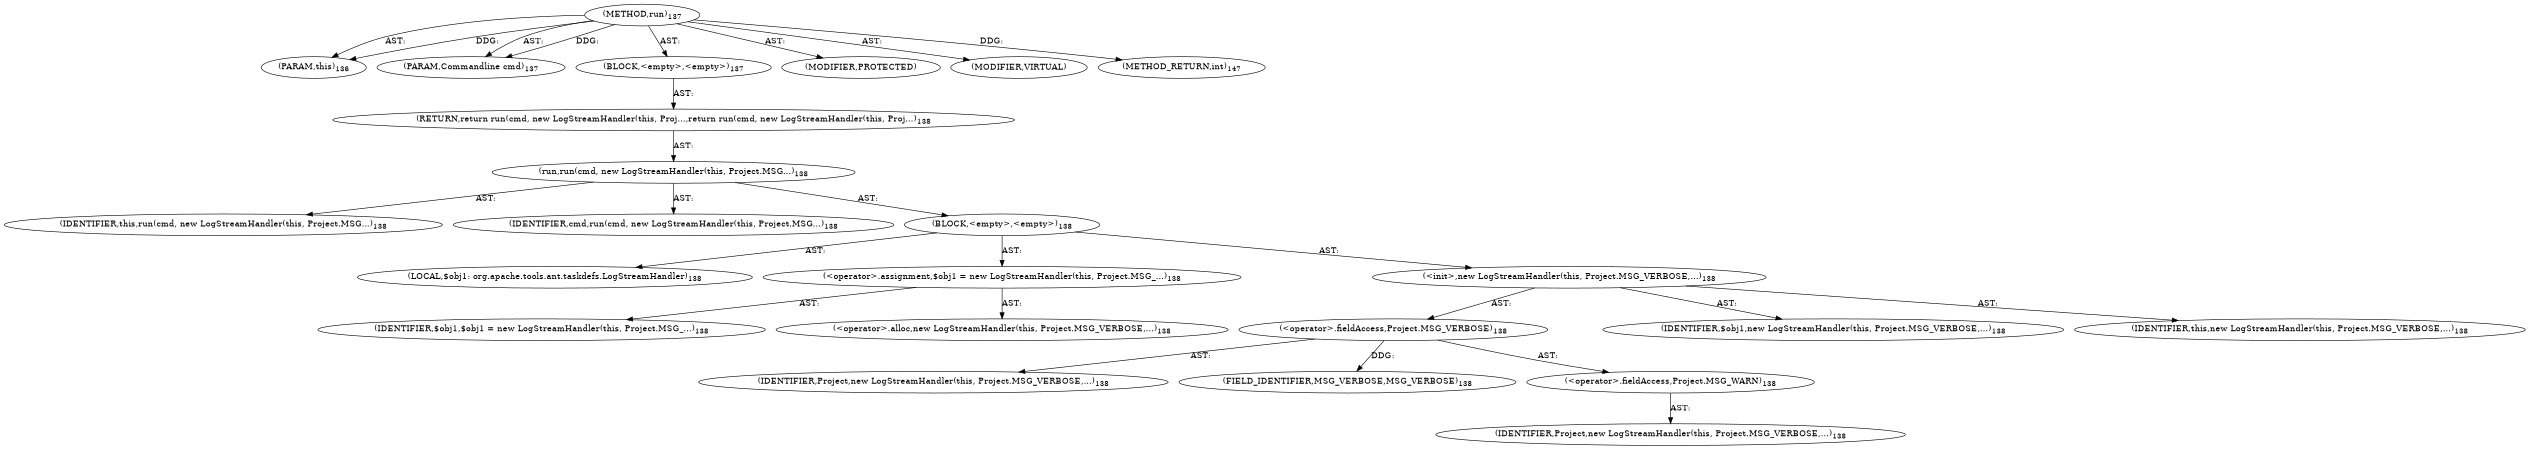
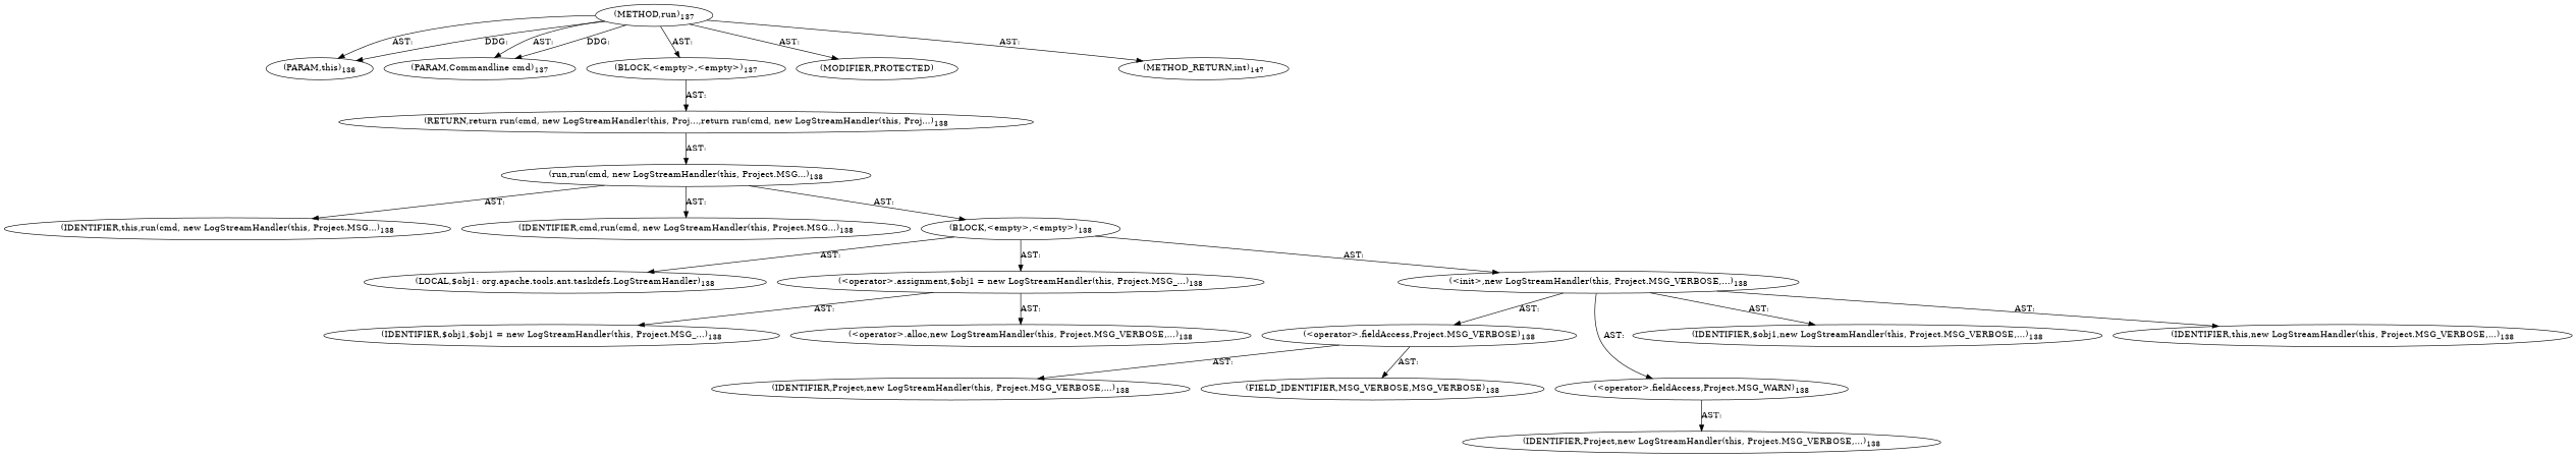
  digraph {
    n1 [label=<(METHOD,run)<SUB>137</SUB>>]
    n2 [label=<(PARAM,this)<SUB>136</SUB>>]
    n3 [label=<(PARAM,Commandline cmd)<SUB>137</SUB>>]
    n4 [label=<(BLOCK,&lt;empty&gt;,&lt;empty&gt;)<SUB>137</SUB>>]
    n5 [label=<(MODIFIER,PROTECTED)>]
-   n6 [label=<(MODIFIER,VIRTUAL)>]
    n7 [label=<(METHOD_RETURN,int)<SUB>147</SUB>>]
    n8 [label=<(RETURN,return run(cmd, new LogStreamHandler(this, Proj...,return run(cmd, new LogStreamHandler(this, Proj...)<SUB>138</SUB>>]
    n9 [label=<(run,run(cmd, new LogStreamHandler(this, Project.MSG...)<SUB>138</SUB>>]
    n10 [label=<(IDENTIFIER,this,run(cmd, new LogStreamHandler(this, Project.MSG...)<SUB>138</SUB>>]
    n11 [label=<(IDENTIFIER,cmd,run(cmd, new LogStreamHandler(this, Project.MSG...)<SUB>138</SUB>>]
    n12 [label=<(BLOCK,&lt;empty&gt;,&lt;empty&gt;)<SUB>138</SUB>>]
    n13 [label=<(LOCAL,$obj1: org.apache.tools.ant.taskdefs.LogStreamHandler)<SUB>138</SUB>>]
    n14 [label=<(&lt;operator&gt;.assignment,$obj1 = new LogStreamHandler(this, Project.MSG_...)<SUB>138</SUB>>]
    n15 [label=<(&lt;init&gt;,new LogStreamHandler(this, Project.MSG_VERBOSE,...)<SUB>138</SUB>>]
    n16 [label=<(IDENTIFIER,$obj1,$obj1 = new LogStreamHandler(this, Project.MSG_...)<SUB>138</SUB>>]
    n17 [label=<(&lt;operator&gt;.alloc,new LogStreamHandler(this, Project.MSG_VERBOSE,...)<SUB>138</SUB>>]
    n18 [label=<(IDENTIFIER,$obj1,new LogStreamHandler(this, Project.MSG_VERBOSE,...)<SUB>138</SUB>>]
    n19 [label=<(IDENTIFIER,this,new LogStreamHandler(this, Project.MSG_VERBOSE,...)<SUB>138</SUB>>]
    n20 [label=<(&lt;operator&gt;.fieldAccess,Project.MSG_VERBOSE)<SUB>138</SUB>>]
    n21 [label=<(&lt;operator&gt;.fieldAccess,Project.MSG_WARN)<SUB>138</SUB>>]
    n22 [label=<(IDENTIFIER,Project,new LogStreamHandler(this, Project.MSG_VERBOSE,...)<SUB>138</SUB>>]
    n23 [label=<(FIELD_IDENTIFIER,MSG_VERBOSE,MSG_VERBOSE)<SUB>138</SUB>>]
    n24 [label=<(IDENTIFIER,Project,new LogStreamHandler(this, Project.MSG_VERBOSE,...)<SUB>138</SUB>>]
    n1 -> n2 [label="AST: "]
    n1 -> n2 [label="DDG: "]
    n1 -> n3 [label="AST: "]
    n1 -> n3 [label="DDG: "]
    n1 -> n4 [label="AST: "]
    n1 -> n5 [label="AST: "]
-   n1 -> n6 [label="AST: "]
-   n1 -> n7 [label="DDG: "]
+   n1 -> n7 [label="AST: "]
    n4 -> n8 [label="AST: "]
    n8 -> n9 [label="AST: "]
    n9 -> n10 [label="AST: "]
    n9 -> n11 [label="AST: "]
    n9 -> n12 [label="AST: "]
    n12 -> n13 [label="AST: "]
    n12 -> n14 [label="AST: "]
    n12 -> n15 [label="AST: "]
    n14 -> n16 [label="AST: "]
    n14 -> n17 [label="AST: "]
    n15 -> n18 [label="AST: "]
    n15 -> n19 [label="AST: "]
    n15 -> n20 [label="AST: "]
-   n20 -> n21 [label="AST: "]
+   n15 -> n21 [label="AST: "]
    n20 -> n22 [label="AST: "]
-   n20 -> n23 [label="DDG: "]
+   n20 -> n23 [label="AST: "]
    n21 -> n24 [label="AST: "]
  }
